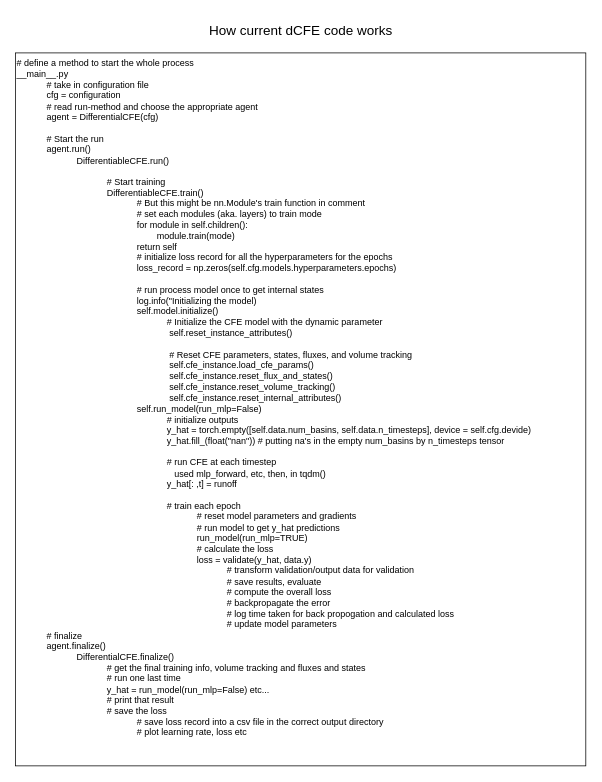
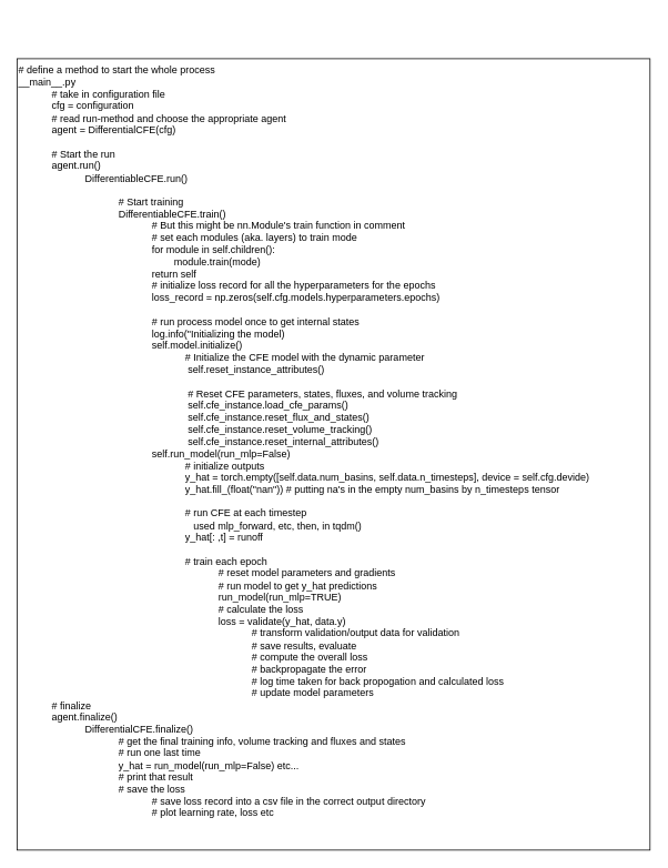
  <mxCell id="0" />
  <mxCell id="1" parent="0" />
  <mxCell id="2" value="&lt;div&gt;# define a method to start the whole process&lt;/div&gt;__main__.py&amp;nbsp;&lt;div&gt;&lt;blockquote style=&quot;margin: 0 0 0 40px; border: none; padding: 0px;&quot;&gt;&lt;div&gt;# take in configuration file&lt;/div&gt;&lt;/blockquote&gt;&lt;div&gt;&lt;blockquote style=&quot;margin: 0 0 0 40px; border: none; padding: 0px;&quot;&gt;&lt;div&gt;&lt;span style=&quot;background-color: initial; white-space: pre;&quot;&gt;cfg = configuration&#09;&lt;/span&gt;&lt;/div&gt;&lt;div&gt;# read run-method and choose the appropriate agent&lt;/div&gt;&lt;/blockquote&gt;&lt;blockquote style=&quot;margin: 0 0 0 40px; border: none; padding: 0px;&quot;&gt;&lt;div&gt;&lt;div&gt;agent = DifferentialCFE(cfg)&lt;/div&gt;&lt;/div&gt;&lt;div&gt;&lt;br&gt;&lt;/div&gt;&lt;div&gt;# Start the run&lt;/div&gt;&lt;div&gt;agent.run()&lt;/div&gt;&lt;/blockquote&gt;&lt;/div&gt;&lt;/div&gt;&lt;blockquote style=&quot;margin: 0 0 0 40px; border: none; padding: 0px;&quot;&gt;&lt;div&gt;&lt;div&gt;&lt;blockquote style=&quot;margin: 0 0 0 40px; border: none; padding: 0px;&quot;&gt;&lt;div&gt;DifferentiableCFE.run()&lt;/div&gt;&lt;div&gt;&lt;br&gt;&lt;/div&gt;&lt;/blockquote&gt;&lt;/div&gt;&lt;/div&gt;&lt;/blockquote&gt;&lt;blockquote style=&quot;margin: 0 0 0 40px; border: none; padding: 0px;&quot;&gt;&lt;blockquote style=&quot;margin: 0 0 0 40px; border: none; padding: 0px;&quot;&gt;&lt;div&gt;&lt;div&gt;&lt;blockquote style=&quot;margin: 0 0 0 40px; border: none; padding: 0px;&quot;&gt;&lt;div&gt;# Start training&lt;/div&gt;&lt;div&gt;DifferentiableCFE.train()&lt;/div&gt;&lt;/blockquote&gt;&lt;/div&gt;&lt;/div&gt;&lt;/blockquote&gt;&lt;/blockquote&gt;&lt;blockquote style=&quot;margin: 0 0 0 40px; border: none; padding: 0px;&quot;&gt;&lt;blockquote style=&quot;margin: 0 0 0 40px; border: none; padding: 0px;&quot;&gt;&lt;blockquote style=&quot;margin: 0 0 0 40px; border: none; padding: 0px;&quot;&gt;&lt;div&gt;&lt;div&gt;&lt;blockquote style=&quot;margin: 0 0 0 40px; border: none; padding: 0px;&quot;&gt;&lt;div&gt;# But this might be nn.Module's train function in comment&lt;/div&gt;&lt;/blockquote&gt;&lt;/div&gt;&lt;/div&gt;&lt;/blockquote&gt;&lt;/blockquote&gt;&lt;/blockquote&gt;&lt;blockquote style=&quot;margin: 0 0 0 40px; border: none; padding: 0px;&quot;&gt;&lt;blockquote style=&quot;margin: 0 0 0 40px; border: none; padding: 0px;&quot;&gt;&lt;blockquote style=&quot;margin: 0 0 0 40px; border: none; padding: 0px;&quot;&gt;&lt;blockquote style=&quot;margin: 0 0 0 40px; border: none; padding: 0px;&quot;&gt;# set each modules (aka. layers) to train mode&lt;/blockquote&gt;&lt;blockquote style=&quot;margin: 0 0 0 40px; border: none; padding: 0px;&quot;&gt;&lt;span style=&quot;background-color: initial;&quot;&gt;for module in self.children():&lt;/span&gt;&lt;/blockquote&gt;&lt;blockquote style=&quot;margin: 0 0 0 40px; border: none; padding: 0px;&quot;&gt;&lt;span style=&quot;background-color: initial;&quot;&gt;&lt;span style=&quot;white-space: pre;&quot;&gt;&#09;&lt;/span&gt;module.train(mode)&lt;/span&gt;&lt;/blockquote&gt;&lt;blockquote style=&quot;margin: 0 0 0 40px; border: none; padding: 0px;&quot;&gt;&lt;span style=&quot;background-color: initial;&quot;&gt;return self&lt;/span&gt;&lt;/blockquote&gt;&lt;blockquote style=&quot;margin: 0 0 0 40px; border: none; padding: 0px;&quot;&gt;&lt;span style=&quot;background-color: initial;&quot;&gt;# initialize loss record for all the hyperparameters for the epochs&amp;nbsp;&lt;/span&gt;&lt;/blockquote&gt;&lt;blockquote style=&quot;margin: 0 0 0 40px; border: none; padding: 0px;&quot;&gt;&lt;span style=&quot;background-color: initial;&quot;&gt;loss_record = np.zeros(self.cfg.models.hyperparameters.epochs)&lt;/span&gt;&lt;/blockquote&gt;&lt;blockquote style=&quot;margin: 0 0 0 40px; border: none; padding: 0px;&quot;&gt;&lt;span style=&quot;background-color: initial;&quot;&gt;&lt;br&gt;&lt;/span&gt;&lt;/blockquote&gt;&lt;blockquote style=&quot;margin: 0 0 0 40px; border: none; padding: 0px;&quot;&gt;&lt;span style=&quot;background-color: initial;&quot;&gt;# run process model once to get internal states&lt;/span&gt;&lt;/blockquote&gt;&lt;blockquote style=&quot;margin: 0 0 0 40px; border: none; padding: 0px;&quot;&gt;&lt;span style=&quot;background-color: initial;&quot;&gt;log.info(&quot;Initializing the model)&lt;/span&gt;&lt;/blockquote&gt;&lt;blockquote style=&quot;margin: 0 0 0 40px; border: none; padding: 0px;&quot;&gt;&lt;span style=&quot;background-color: initial;&quot;&gt;self.model.initialize()&lt;/span&gt;&lt;/blockquote&gt;&lt;/blockquote&gt;&lt;/blockquote&gt;&lt;/blockquote&gt;&lt;blockquote style=&quot;margin: 0 0 0 40px; border: none; padding: 0px;&quot;&gt;&lt;blockquote style=&quot;margin: 0 0 0 40px; border: none; padding: 0px;&quot;&gt;&lt;blockquote style=&quot;margin: 0 0 0 40px; border: none; padding: 0px;&quot;&gt;&lt;blockquote style=&quot;margin: 0 0 0 40px; border: none; padding: 0px;&quot;&gt;&lt;blockquote style=&quot;margin: 0 0 0 40px; border: none; padding: 0px;&quot;&gt;# Initialize the CFE model with the dynamic parameter&lt;/blockquote&gt;&lt;blockquote style=&quot;margin: 0 0 0 40px; border: none; padding: 0px;&quot;&gt;&amp;nbsp;self.reset_instance_attributes()&lt;/blockquote&gt;&lt;blockquote style=&quot;margin: 0 0 0 40px; border: none; padding: 0px;&quot;&gt;&lt;br&gt;&lt;/blockquote&gt;&lt;blockquote style=&quot;margin: 0 0 0 40px; border: none; padding: 0px;&quot;&gt;&amp;nbsp;# Reset CFE parameters, states, fluxes, and volume tracking&lt;/blockquote&gt;&lt;blockquote style=&quot;margin: 0 0 0 40px; border: none; padding: 0px;&quot;&gt;&amp;nbsp;self.cfe_instance.load_cfe_params()&lt;/blockquote&gt;&lt;blockquote style=&quot;margin: 0 0 0 40px; border: none; padding: 0px;&quot;&gt;&amp;nbsp;self.cfe_instance.reset_flux_and_states()&lt;/blockquote&gt;&lt;blockquote style=&quot;margin: 0 0 0 40px; border: none; padding: 0px;&quot;&gt;&amp;nbsp;self.cfe_instance.reset_volume_tracking()&lt;/blockquote&gt;&lt;blockquote style=&quot;margin: 0 0 0 40px; border: none; padding: 0px;&quot;&gt;&amp;nbsp;self.cfe_instance.reset_internal_attributes()&lt;/blockquote&gt;&lt;span style=&quot;background-color: initial;&quot;&gt;self.run_model(run_mlp=False)&lt;/span&gt;&lt;/blockquote&gt;&lt;/blockquote&gt;&lt;/blockquote&gt;&lt;/blockquote&gt;&lt;blockquote style=&quot;margin: 0 0 0 40px; border: none; padding: 0px;&quot;&gt;&lt;blockquote style=&quot;margin: 0 0 0 40px; border: none; padding: 0px;&quot;&gt;&lt;blockquote style=&quot;margin: 0 0 0 40px; border: none; padding: 0px;&quot;&gt;&lt;blockquote style=&quot;margin: 0 0 0 40px; border: none; padding: 0px;&quot;&gt;&lt;blockquote style=&quot;margin: 0 0 0 40px; border: none; padding: 0px;&quot;&gt;&lt;span style=&quot;background-color: initial;&quot;&gt;# initialize outputs&lt;/span&gt;&lt;/blockquote&gt;&lt;blockquote style=&quot;margin: 0 0 0 40px; border: none; padding: 0px;&quot;&gt;&lt;span style=&quot;background-color: initial;&quot;&gt;y_hat = torch.empty([self.data.num_basins, self.data.n_timesteps], device = self.cfg.devide)&lt;/span&gt;&lt;/blockquote&gt;&lt;blockquote style=&quot;margin: 0 0 0 40px; border: none; padding: 0px;&quot;&gt;&lt;span style=&quot;background-color: initial;&quot;&gt;y_hat.fill_(float(&quot;nan&quot;)) # putting na's in the empty num_basins by n_timesteps tensor&lt;/span&gt;&lt;/blockquote&gt;&lt;blockquote style=&quot;margin: 0 0 0 40px; border: none; padding: 0px;&quot;&gt;&lt;span style=&quot;background-color: initial;&quot;&gt;&lt;br&gt;&lt;/span&gt;&lt;/blockquote&gt;&lt;blockquote style=&quot;margin: 0 0 0 40px; border: none; padding: 0px;&quot;&gt;&lt;span style=&quot;background-color: initial;&quot;&gt;# run CFE at each timestep&lt;/span&gt;&lt;/blockquote&gt;&lt;blockquote style=&quot;margin: 0 0 0 40px; border: none; padding: 0px;&quot;&gt;&amp;nbsp; &amp;nbsp;used mlp_forward, etc, then, in tqdm()&lt;/blockquote&gt;&lt;blockquote style=&quot;margin: 0 0 0 40px; border: none; padding: 0px;&quot;&gt;y_hat[: ,t] = runoff&lt;/blockquote&gt;&lt;blockquote style=&quot;margin: 0 0 0 40px; border: none; padding: 0px;&quot;&gt;&lt;br&gt;&lt;/blockquote&gt;&lt;blockquote style=&quot;margin: 0 0 0 40px; border: none; padding: 0px;&quot;&gt;# train each epoch&lt;/blockquote&gt;&lt;/blockquote&gt;&lt;/blockquote&gt;&lt;/blockquote&gt;&lt;/blockquote&gt;&lt;blockquote style=&quot;margin: 0 0 0 40px; border: none; padding: 0px;&quot;&gt;&lt;blockquote style=&quot;margin: 0 0 0 40px; border: none; padding: 0px;&quot;&gt;&lt;blockquote style=&quot;margin: 0 0 0 40px; border: none; padding: 0px;&quot;&gt;&lt;blockquote style=&quot;margin: 0 0 0 40px; border: none; padding: 0px;&quot;&gt;&lt;blockquote style=&quot;margin: 0 0 0 40px; border: none; padding: 0px;&quot;&gt;&lt;blockquote style=&quot;margin: 0 0 0 40px; border: none; padding: 0px;&quot;&gt;# reset model parameters and gradients&lt;/blockquote&gt;&lt;blockquote style=&quot;margin: 0 0 0 40px; border: none; padding: 0px;&quot;&gt;# run model to get y_hat predictions&lt;/blockquote&gt;&lt;blockquote style=&quot;margin: 0 0 0 40px; border: none; padding: 0px;&quot;&gt;run_model(run_mlp=TRUE)&lt;/blockquote&gt;&lt;blockquote style=&quot;margin: 0 0 0 40px; border: none; padding: 0px;&quot;&gt;# calculate the loss&lt;/blockquote&gt;&lt;blockquote style=&quot;margin: 0 0 0 40px; border: none; padding: 0px;&quot;&gt;loss = validate(y_hat, data.y)&lt;/blockquote&gt;&lt;/blockquote&gt;&lt;/blockquote&gt;&lt;/blockquote&gt;&lt;/blockquote&gt;&lt;/blockquote&gt;&lt;blockquote style=&quot;margin: 0 0 0 40px; border: none; padding: 0px;&quot;&gt;&lt;blockquote style=&quot;margin: 0 0 0 40px; border: none; padding: 0px;&quot;&gt;&lt;blockquote style=&quot;margin: 0 0 0 40px; border: none; padding: 0px;&quot;&gt;&lt;blockquote style=&quot;margin: 0 0 0 40px; border: none; padding: 0px;&quot;&gt;&lt;blockquote style=&quot;margin: 0 0 0 40px; border: none; padding: 0px;&quot;&gt;&lt;blockquote style=&quot;margin: 0 0 0 40px; border: none; padding: 0px;&quot;&gt;&lt;blockquote style=&quot;margin: 0 0 0 40px; border: none; padding: 0px;&quot;&gt;# transform validation/output data for validation&lt;/blockquote&gt;&lt;blockquote style=&quot;margin: 0 0 0 40px; border: none; padding: 0px;&quot;&gt;# save results, evaluate&lt;/blockquote&gt;&lt;blockquote style=&quot;margin: 0 0 0 40px; border: none; padding: 0px;&quot;&gt;# compute the overall loss&lt;/blockquote&gt;&lt;blockquote style=&quot;margin: 0 0 0 40px; border: none; padding: 0px;&quot;&gt;# backpropagate the error&lt;/blockquote&gt;&lt;blockquote style=&quot;margin: 0 0 0 40px; border: none; padding: 0px;&quot;&gt;# log time taken for back propogation and calculated loss&lt;/blockquote&gt;&lt;blockquote style=&quot;margin: 0 0 0 40px; border: none; padding: 0px;&quot;&gt;# update model parameters&lt;/blockquote&gt;&lt;/blockquote&gt;&lt;/blockquote&gt;&lt;/blockquote&gt;&lt;/blockquote&gt;&lt;/blockquote&gt;# finalize&amp;nbsp;&lt;/blockquote&gt;&lt;blockquote style=&quot;margin: 0 0 0 40px; border: none; padding: 0px;&quot;&gt;agent.finalize()&lt;/blockquote&gt;&lt;blockquote style=&quot;margin: 0 0 0 40px; border: none; padding: 0px;&quot;&gt;&lt;blockquote style=&quot;margin: 0 0 0 40px; border: none; padding: 0px;&quot;&gt;DifferentialCFE.finalize()&lt;/blockquote&gt;&lt;/blockquote&gt;&lt;blockquote style=&quot;margin: 0 0 0 40px; border: none; padding: 0px;&quot;&gt;&lt;blockquote style=&quot;margin: 0 0 0 40px; border: none; padding: 0px;&quot;&gt;&lt;blockquote style=&quot;margin: 0 0 0 40px; border: none; padding: 0px;&quot;&gt;# get the final training info, volume tracking and fluxes and states&lt;/blockquote&gt;&lt;blockquote style=&quot;margin: 0 0 0 40px; border: none; padding: 0px;&quot;&gt;# run one last time&lt;/blockquote&gt;&lt;blockquote style=&quot;margin: 0 0 0 40px; border: none; padding: 0px;&quot;&gt;y_hat = run_model(run_mlp=False) etc...&lt;/blockquote&gt;&lt;blockquote style=&quot;margin: 0 0 0 40px; border: none; padding: 0px;&quot;&gt;# print that result&lt;/blockquote&gt;&lt;blockquote style=&quot;margin: 0 0 0 40px; border: none; padding: 0px;&quot;&gt;# save the loss&lt;/blockquote&gt;&lt;/blockquote&gt;&lt;/blockquote&gt;&lt;blockquote style=&quot;margin: 0 0 0 40px; border: none; padding: 0px;&quot;&gt;&lt;blockquote style=&quot;margin: 0 0 0 40px; border: none; padding: 0px;&quot;&gt;&lt;blockquote style=&quot;margin: 0 0 0 40px; border: none; padding: 0px;&quot;&gt;&lt;blockquote style=&quot;margin: 0 0 0 40px; border: none; padding: 0px;&quot;&gt;# save loss record into a csv file in the correct output directory&lt;/blockquote&gt;&lt;blockquote style=&quot;margin: 0 0 0 40px; border: none; padding: 0px;&quot;&gt;# plot learning rate, loss etc&lt;/blockquote&gt;&lt;/blockquote&gt;&lt;/blockquote&gt;&lt;/blockquote&gt;" style="whiteSpace=wrap;html=1;align=left;verticalAlign=top;direction=south;" vertex="1" parent="1"><mxGeometry x="20" y="70" width="760" height="950" as="geometry" /></mxCell>
- <mxCell id="3" value="&lt;span style=&quot;font-size: 18px;&quot;&gt;How current dCFE code works&lt;/span&gt;" style="text;html=1;align=center;verticalAlign=middle;resizable=0;points=[];autosize=1;strokeColor=none;fillColor=none;" vertex="1" parent="1"><mxGeometry x="265" y="20" width="270" height="40" as="geometry" /></mxCell>
